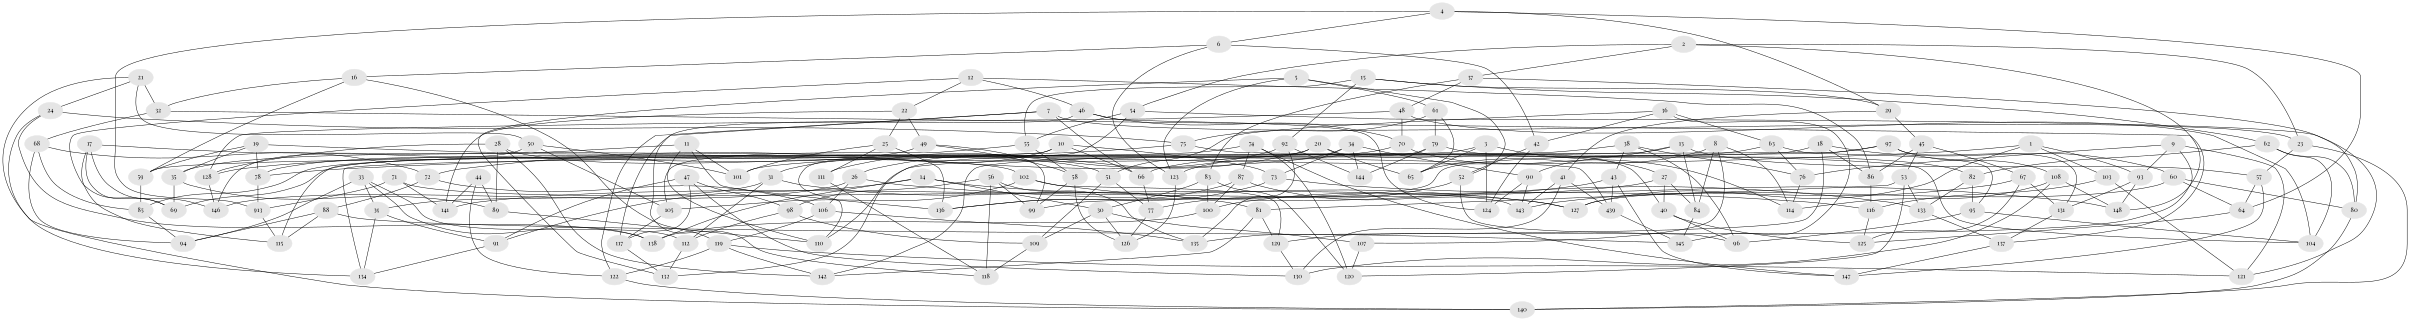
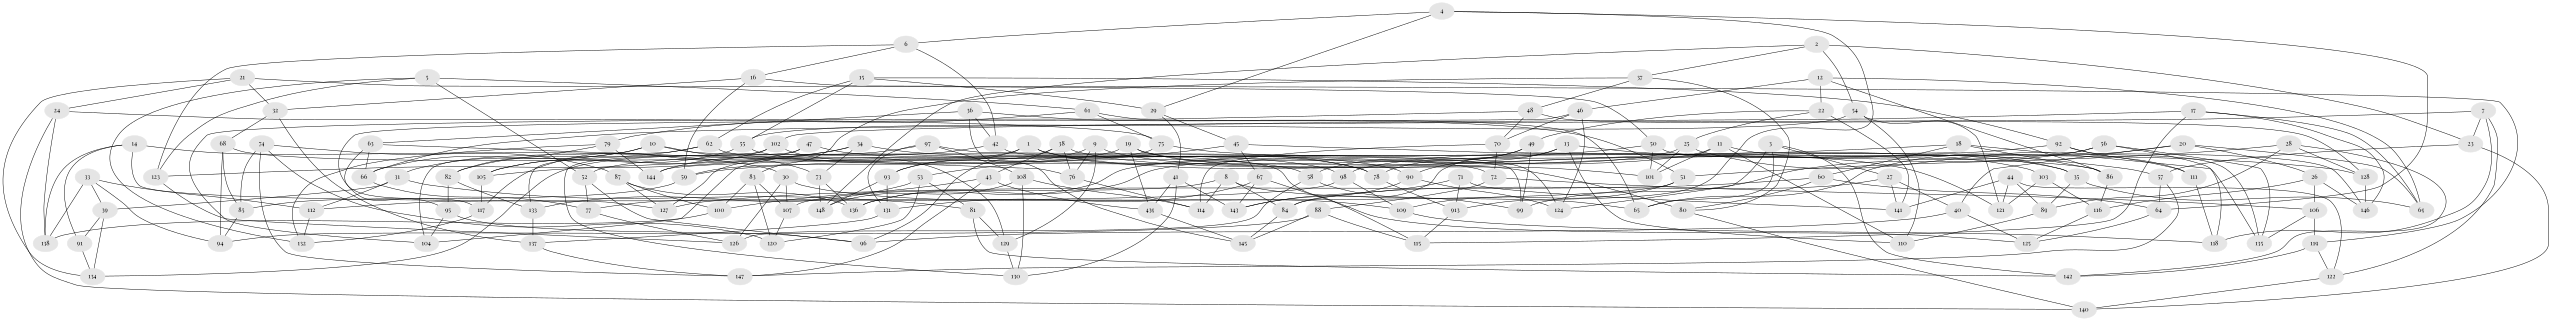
  graph {
    fontname="Playfair Display"
    node [color=gray90 fontname="Playfair Display" style=filled]
    edge [fontname="Playfair Display"]
    1
    78
    93
    103
    127
    n6 [label=913]
    148
    131
    121
    116
    2
    23
    37
    54
    57
    140
    48
    80
    83
    110
    55
    3
    27
    65
    124
    142
    84
    40
    141
    4
    6
    29
    64
    123
    16
    42
    41
    45
    125
    115
    5
    52
    61
    132
    96
    77
    75
    79
    126
    32
    59
    119
    7
    66
    118
    122
    8
    107
    114
    145
    120
    9
    76
    129
    130
    10
    31
    73
    39
    81
    112
    136
    11
    35
    101
    69
    89
    12
    22
    46
    86
    25
    49
    70
    117
    13
    90
    147
    143
    14
    30
    91
    138
    109
    134
    15
    62
    92
    58
    105
    104
    82
    135
    111
    144
    68
    137
    85
    17
    102
    146
    133
    18
    60
    19
    n116 [label=439]
    20
    26
    106
    21
    24
    50
    99
    128
    28
    51
    53
    67
    94
    72
    33
    34
    36
    63
    95
    100
    38
    43
    44
    47
    98
    56
    88
    71
    74
    87
    97
    108
    1 -- 78
    1 -- 93
    1 -- 103
    1 -- 127
    78 -- n6
    93 -- 148
    93 -- 131
    103 -- 121
    103 -- 116
    n6 -- 115
    131 -- 137
    116 -- 125
    2 -- 148
    2 -- 23
    2 -- 37
    2 -- 54
    23 -- 57
    23 -- 140
    37 -- 48
    37 -- 80
    37 -- 83
    54 -- 121
    54 -- 110
    54 -- 55
    57 -- 64
    57 -- 147
    48 -- 70
    48 -- 104
    48 -- 128
    80 -- 140
-   83 -- 30
+   83 -- 107
    83 -- 120
    83 -- 100
    55 -- 58
    55 -- 105
    3 -- 27
    3 -- 65
    3 -- 124
    3 -- 142
    27 -- 84
    27 -- 40
    27 -- 141
    84 -- 145
    40 -- 125
    40 -- 96
    4 -- n6
    4 -- 6
    4 -- 29
    4 -- 64
    6 -- 123
    6 -- 16
    6 -- 42
    29 -- 41
    29 -- 45
    64 -- 125
    123 -- 126
    16 -- 32
    16 -- 59
    16 -- 119
    42 -- 124
    42 -- 52
    41 -- 130
    41 -- 143
    41 -- n116
    45 -- 86
    45 -- 53
    45 -- 67
    5 -- 123
    5 -- 52
    5 -- 61
    5 -- 132
    52 -- 96
    52 -- 77
    61 -- 65
    61 -- 75
    61 -- 79
    77 -- 126
    75 -- 104
    75 -- 128
    79 -- 132
    79 -- 82
    79 -- 144
    32 -- 68
    32 -- 137
    59 -- 85
    119 -- 142
    119 -- 122
    7 -- 23
    7 -- 66
    7 -- 118
    7 -- 122
    66 -- 77
    122 -- 140
    8 -- 65
    8 -- 84
    8 -- 107
    8 -- 114
    107 -- 120
    9 -- 93
    9 -- 121
    9 -- 76
    9 -- 129
    76 -- 114
    129 -- 130
    10 -- 115
    10 -- 66
    10 -- 31
    10 -- 73
    31 -- 39
    31 -- 81
    31 -- 112
    73 -- 148
    73 -- 136
    39 -- 91
    39 -- 134
    81 -- 142
    81 -- 129
    112 -- 132
    11 -- 110
    11 -- 136
    11 -- 35
    11 -- 101
    35 -- 69
    35 -- 89
    89 -- 110
    12 -- 69
    12 -- 22
    12 -- 46
    12 -- 86
    22 -- 141
    22 -- 25
    22 -- 49
    46 -- 124
    46 -- 70
    46 -- 117
    86 -- 116
    25 -- 136
    25 -- 101
    25 -- 111
    49 -- 78
    49 -- 58
    49 -- 99
    70 -- 114
    70 -- 72
    117 -- 132
    13 -- 57
    13 -- 110
    13 -- 84
    13 -- 90
    90 -- 124
    90 -- 143
    14 -- 127
    14 -- 30
    14 -- 91
    14 -- 138
    30 -- 126
    30 -- 107
    30 -- 109
    91 -- 134
    109 -- 118
    15 -- 55
    15 -- 29
    15 -- 62
    15 -- 92
    62 -- 80
    62 -- 104
    62 -- 82
    92 -- 135
    92 -- 111
    92 -- 144
    58 -- 126
    58 -- 99
    105 -- 117
    82 -- 133
    82 -- 95
    111 -- 118
    68 -- 85
    68 -- 94
    68 -- 72
    137 -- 147
    85 -- 94
    17 -- 115
    17 -- 69
    17 -- 102
    17 -- 146
    102 -- 129
    102 -- 105
    102 -- 133
    133 -- 137
    18 -- 59
    18 -- 86
    18 -- 135
    18 -- 60
    60 -- 127
    60 -- 80
    60 -- 64
    19 -- 78
    19 -- 59
    19 -- 35
    19 -- n116
    n116 -- 145
    20 -- 65
    20 -- 40
    20 -- 69
    20 -- 26
    26 -- 116
    26 -- 146
    26 -- 106
    106 -- 119
    106 -- 135
    21 -- 32
    21 -- 134
    21 -- 24
    21 -- 50
    24 -- 140
    24 -- 75
    24 -- 138
    50 -- 101
    50 -- 105
    50 -- 146
    128 -- 146
    28 -- 142
    28 -- 89
    28 -- 128
    28 -- 51
    51 -- 77
    51 -- 109
    53 -- 120
    53 -- 81
    53 -- 133
    67 -- 131
    67 -- 125
    67 -- 143
    72 -- 106
    72 -- 88
    33 -- 39
    33 -- 112
    33 -- 138
    33 -- 94
    34 -- 123
    34 -- 73
    34 -- 90
    34 -- 144
    36 -- 42
    36 -- 145
    36 -- 51
    36 -- 63
    63 -- 66
    63 -- 76
    63 -- 95
    95 -- 96
    95 -- 104
    100 -- 138
    38 -- 96
    38 -- 76
    38 -- 101
    38 -- 43
    43 -- 147
    43 -- n116
    43 -- 100
-   119 -- 121
+   44 -- 121
    44 -- 141
    44 -- 122
    44 -- 89
    47 -- 130
    47 -- 117
-   47 -- 91
    47 -- 98
    98 -- 112
    98 -- 109
    56 -- 118
    56 -- 135
    56 -- 99
    56 -- 98
    88 -- 115
    88 -- 145
    88 -- 94
    71 -- n6
    71 -- 141
    71 -- 143
    74 -- 120
    74 -- 147
    74 -- 85
    74 -- 87
    87 -- 127
    87 -- 136
    87 -- 100
    97 -- 131
    97 -- 134
    97 -- 99
    97 -- 108
    108 -- 148
    108 -- 114
    108 -- 130
  }
